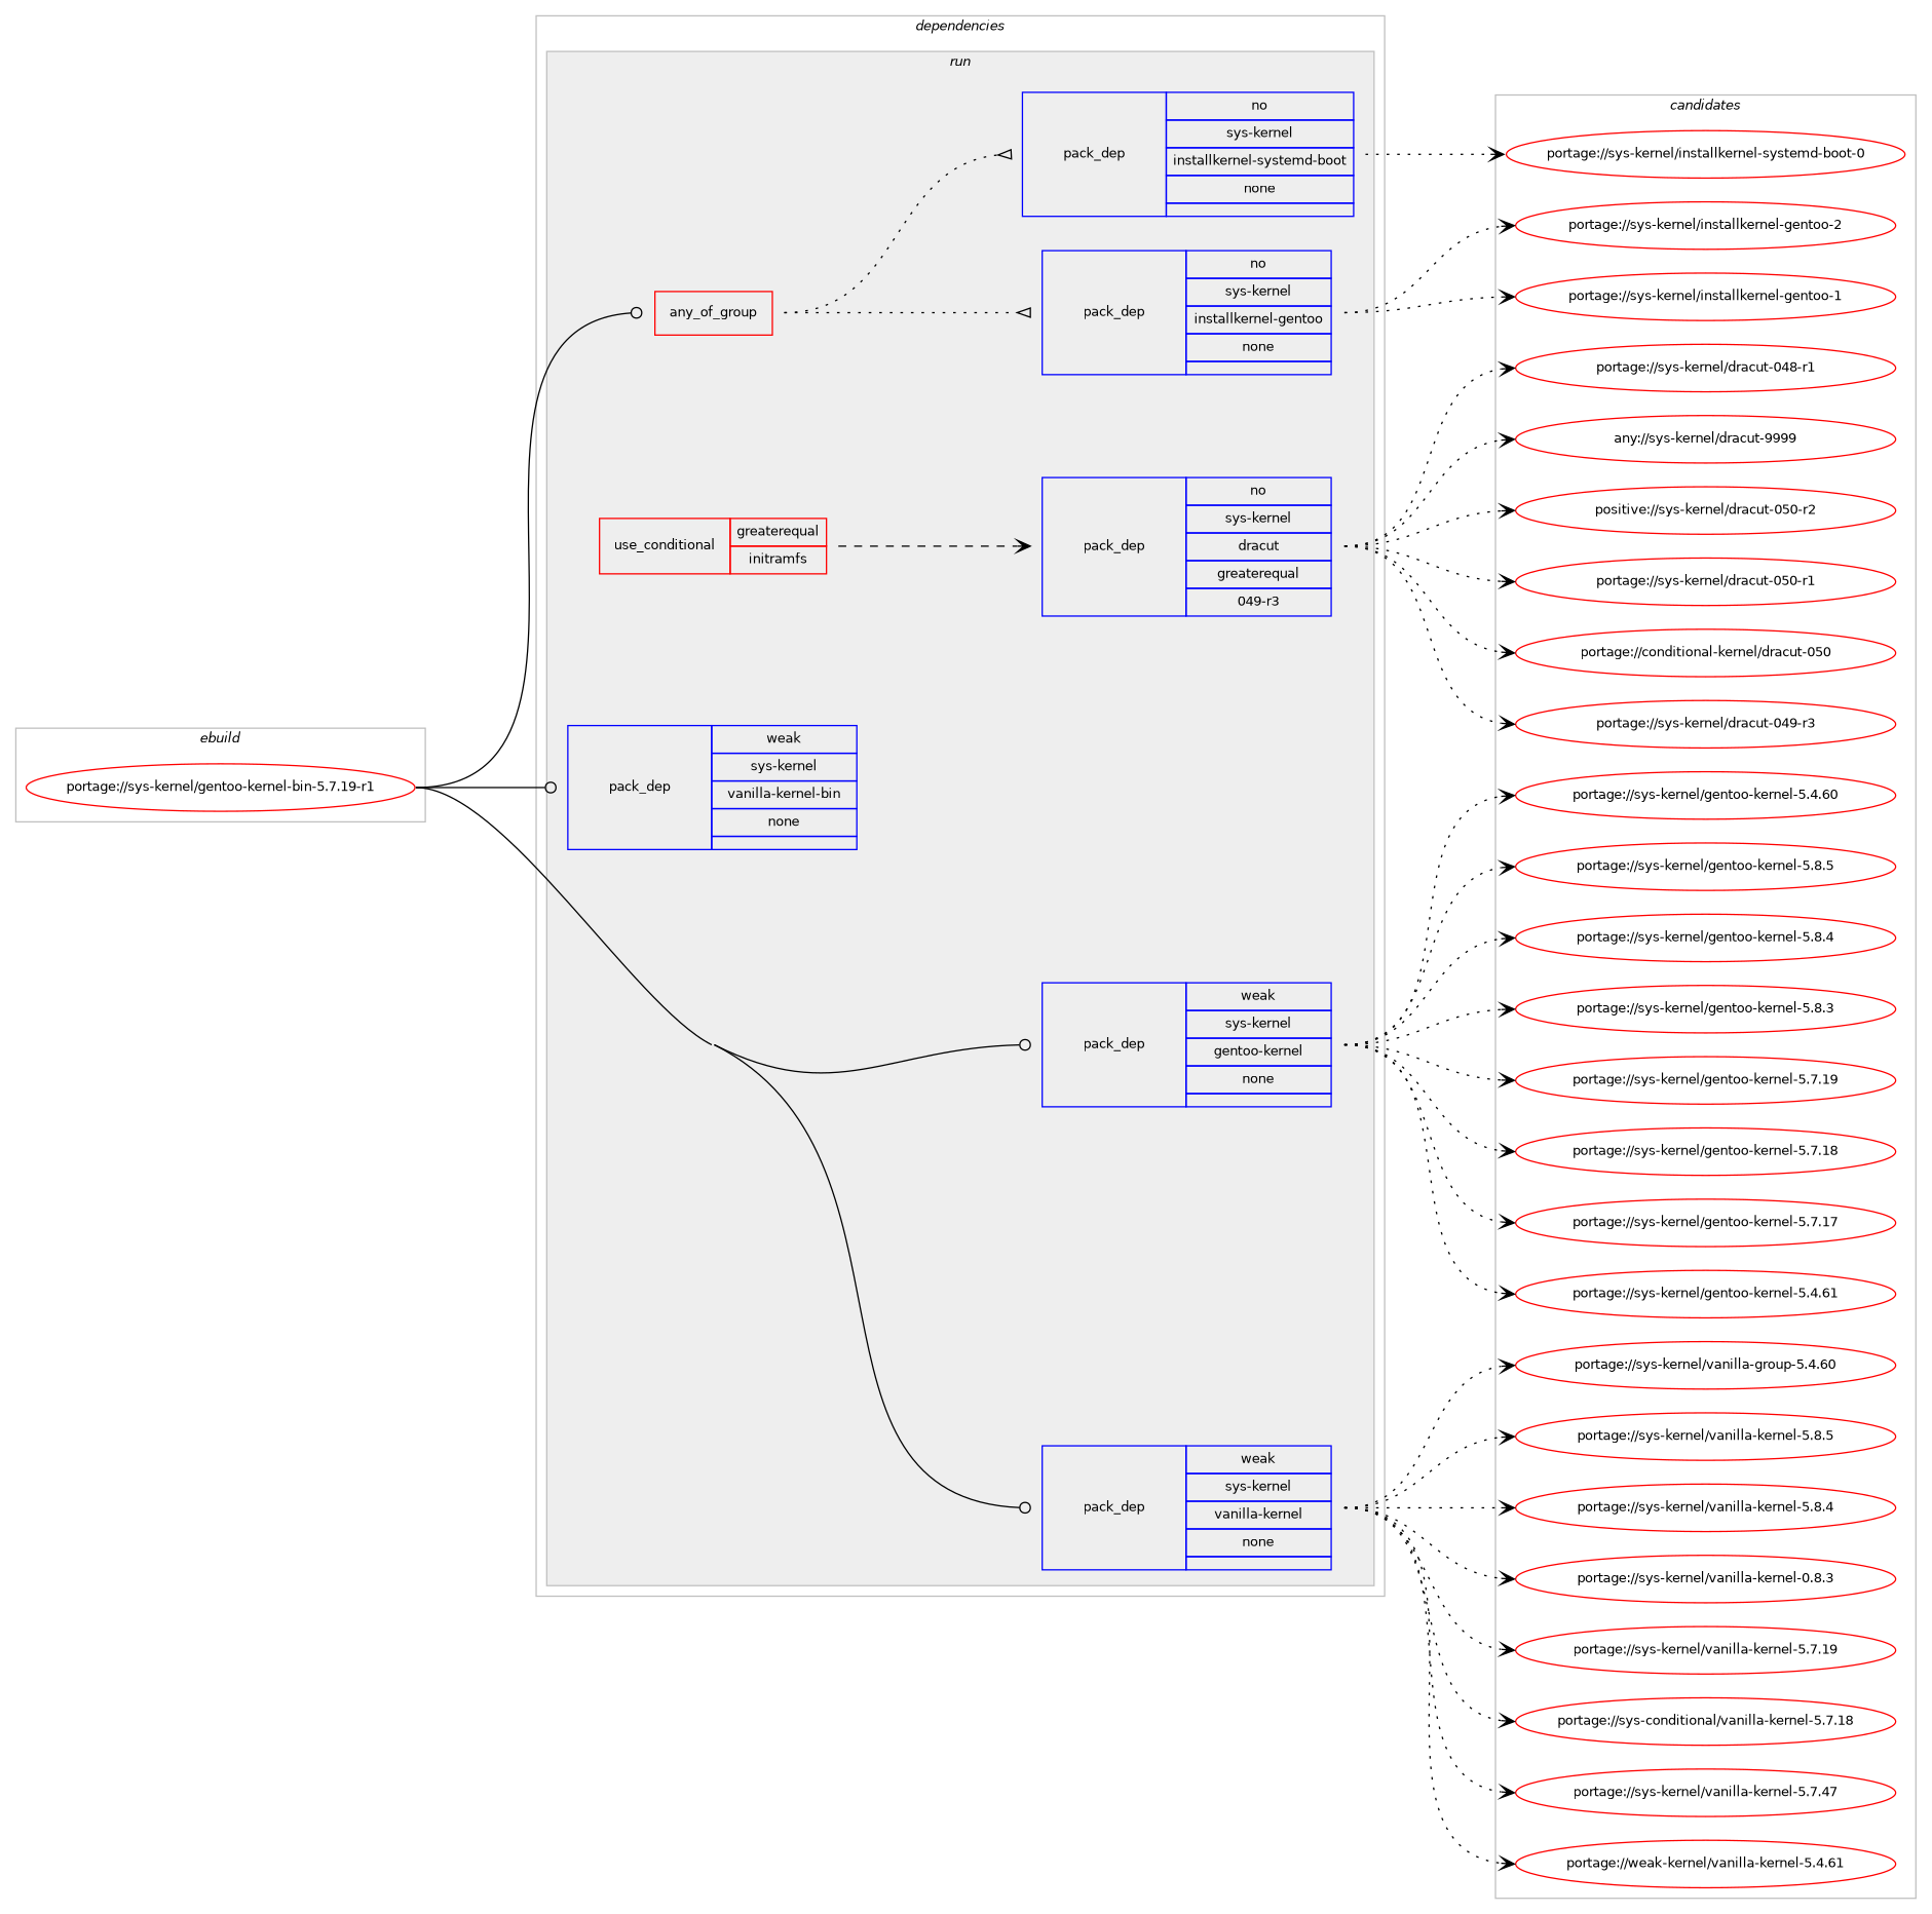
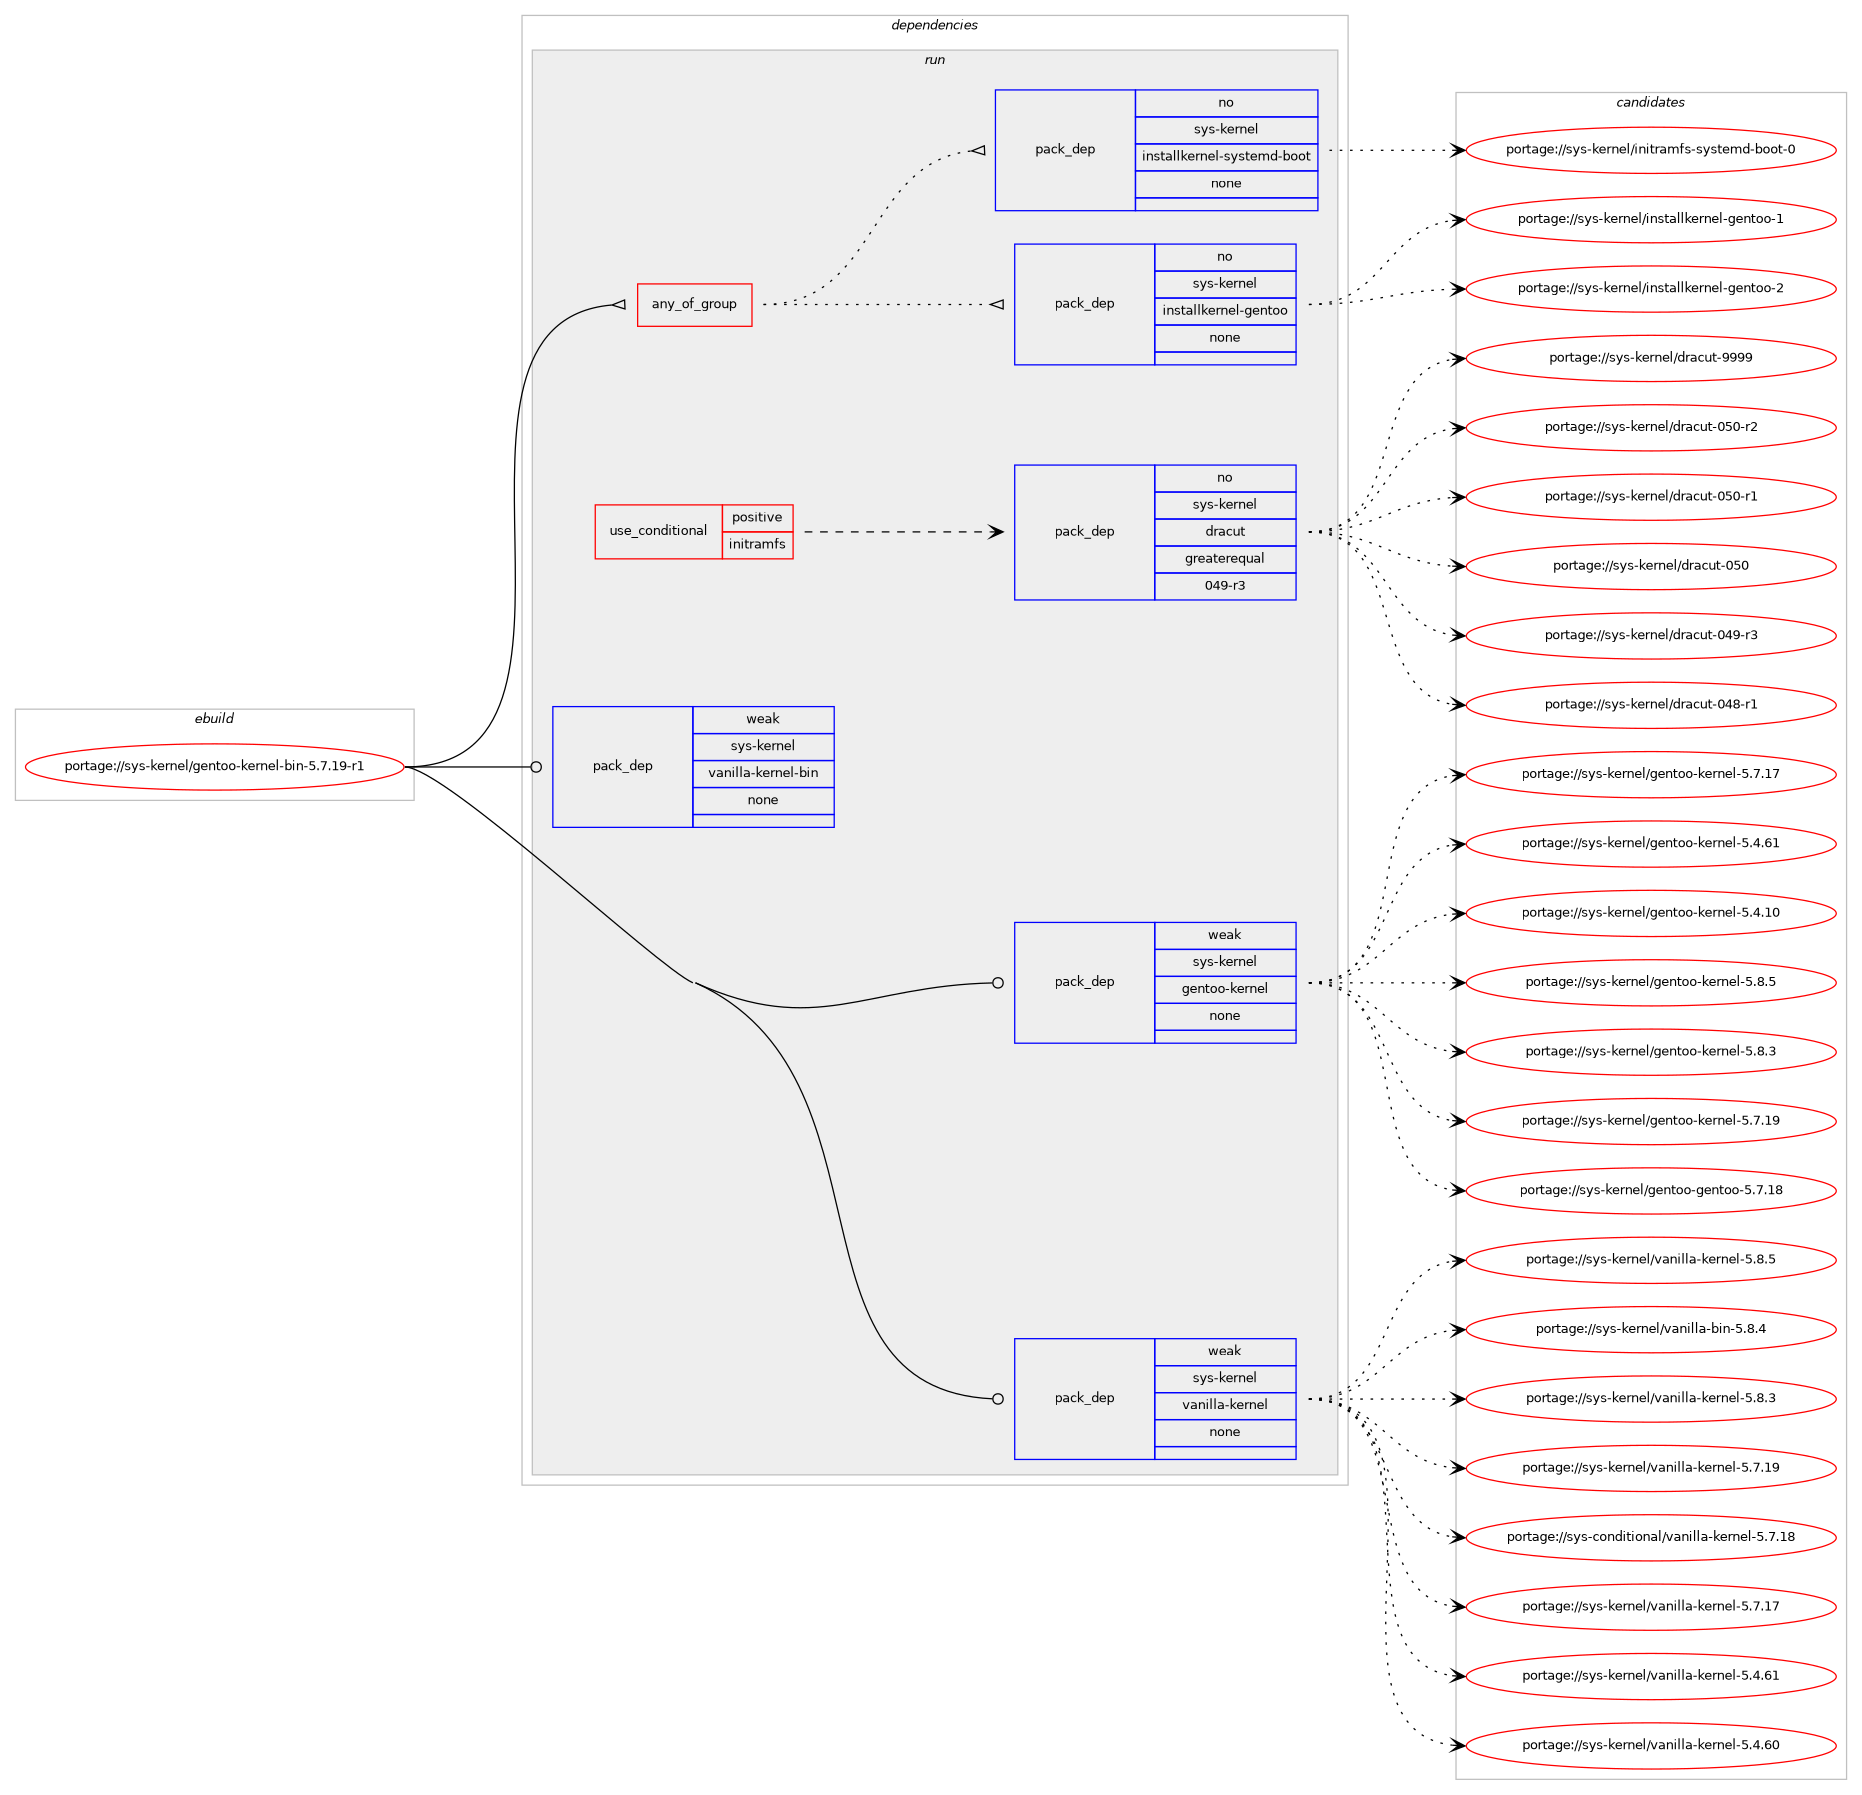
  digraph {
    compound=true
    concentrate=true
    fontname=Helvetica
    fontsize=10
    newrank=true
    rankdir=LR
    ranksep=1.5
    node [color=red fontname=Helvetica fontsize=10]
    edge [arrowhead=vee headport=w style=dotted tailport=e weight=100]
    n1 [label="portage://sys-kernel/gentoo-kernel-bin-5.7.19-r1" width=4]
    n2 [color=blue label=<<TABLE BORDER="0" CELLBORDER="1" CELLSPACING="0" CELLPADDING="4" WIDTH="220"><TR><TD ROWSPAN="6" CELLPADDING="30">pack_dep</TD></TR><TR><TD WIDTH="110">no</TD></TR><TR><TD>sys-kernel</TD></TR><TR><TD>installkernel-gentoo</TD></TR><TR><TD>none</TD></TR><TR><TD></TD></TR></TABLE>> shape=none]
    n3 [color=blue label=<<TABLE BORDER="0" CELLBORDER="1" CELLSPACING="0" CELLPADDING="4" WIDTH="220"><TR><TD ROWSPAN="6" CELLPADDING="30">pack_dep</TD></TR><TR><TD WIDTH="110">no</TD></TR><TR><TD>sys-kernel</TD></TR><TR><TD>installkernel-systemd-boot</TD></TR><TR><TD>none</TD></TR><TR><TD></TD></TR></TABLE>> shape=none]
    n4 [label=<<TABLE BORDER="0" CELLBORDER="1" CELLSPACING="0" CELLPADDING="4"><TR><TD CELLPADDING="10">any_of_group</TD></TR></TABLE>> shape=none]
    n5 [color=blue label=<<TABLE BORDER="0" CELLBORDER="1" CELLSPACING="0" CELLPADDING="4" WIDTH="220"><TR><TD ROWSPAN="6" CELLPADDING="30">pack_dep</TD></TR><TR><TD WIDTH="110">no</TD></TR><TR><TD>sys-kernel</TD></TR><TR><TD>dracut</TD></TR><TR><TD>greaterequal</TD></TR><TR><TD>049-r3</TD></TR></TABLE>> shape=none]
-   n6 [label=<<TABLE BORDER="0" CELLBORDER="1" CELLSPACING="0" CELLPADDING="4"><TR><TD ROWSPAN="3" CELLPADDING="10">use_conditional</TD></TR><TR><TD>greaterequal</TD></TR><TR><TD>initramfs</TD></TR></TABLE>> shape=none]
+   n6 [label=<<TABLE BORDER="0" CELLBORDER="1" CELLSPACING="0" CELLPADDING="4"><TR><TD ROWSPAN="3" CELLPADDING="10">use_conditional</TD></TR><TR><TD>positive</TD></TR><TR><TD>initramfs</TD></TR></TABLE>> shape=none]
    n7 [color=blue label=<<TABLE BORDER="0" CELLBORDER="1" CELLSPACING="0" CELLPADDING="4" WIDTH="220"><TR><TD ROWSPAN="6" CELLPADDING="30">pack_dep</TD></TR><TR><TD WIDTH="110">weak</TD></TR><TR><TD>sys-kernel</TD></TR><TR><TD>gentoo-kernel</TD></TR><TR><TD>none</TD></TR><TR><TD></TD></TR></TABLE>> shape=none]
    n8 [color=blue label=<<TABLE BORDER="0" CELLBORDER="1" CELLSPACING="0" CELLPADDING="4" WIDTH="220"><TR><TD ROWSPAN="6" CELLPADDING="30">pack_dep</TD></TR><TR><TD WIDTH="110">weak</TD></TR><TR><TD>sys-kernel</TD></TR><TR><TD>vanilla-kernel</TD></TR><TR><TD>none</TD></TR><TR><TD></TD></TR></TABLE>> shape=none]
    n9 [color=blue label=<<TABLE BORDER="0" CELLBORDER="1" CELLSPACING="0" CELLPADDING="4" WIDTH="220"><TR><TD ROWSPAN="6" CELLPADDING="30">pack_dep</TD></TR><TR><TD WIDTH="110">weak</TD></TR><TR><TD>sys-kernel</TD></TR><TR><TD>vanilla-kernel-bin</TD></TR><TR><TD>none</TD></TR><TR><TD></TD></TR></TABLE>> shape=none]
    n10 [label="portage://sys-kernel/installkernel-gentoo-2" width=4]
    n11 [label="portage://sys-kernel/installkernel-gentoo-1" width=4]
-   n12 [label="portage://sys-kernel/installkernel-systemd-boot-0" width=4]
-   n13 [label="any://sys-kernel/dracut-9999" width=4]
-   n14 [label="positive://sys-kernel/dracut-050-r2" width=4]
+   n12 [label="portage://sys-kernel/initramfs-systemd-boot-0" width=4]
+   n13 [label="portage://sys-kernel/dracut-9999" width=4]
+   n14 [label="portage://sys-kernel/dracut-050-r2" width=4]
    n15 [label="portage://sys-kernel/dracut-050-r1" width=4]
-   n16 [label="portage://conditional-kernel/dracut-050" width=4]
+   n16 [label="portage://sys-kernel/dracut-050" width=4]
    n17 [label="portage://sys-kernel/dracut-049-r3" width=4]
    n18 [label="portage://sys-kernel/dracut-048-r1" width=4]
    n19 [label="portage://sys-kernel/gentoo-kernel-5.8.5" width=4]
-   n20 [label="portage://sys-kernel/gentoo-kernel-5.8.4" width=4]
    n21 [label="portage://sys-kernel/gentoo-kernel-5.8.3" width=4]
    n22 [label="portage://sys-kernel/gentoo-kernel-5.7.19" width=4]
-   n23 [label="portage://sys-kernel/gentoo-kernel-5.7.18" width=4]
+   n23 [label="portage://sys-kernel/gentoo-gentoo-5.7.18" width=4]
    n24 [label="portage://sys-kernel/gentoo-kernel-5.7.17" width=4]
    n25 [label="portage://sys-kernel/gentoo-kernel-5.4.61" width=4]
-   n26 [label="portage://sys-kernel/gentoo-kernel-5.4.60" width=4]
+   n26 [label="portage://sys-kernel/gentoo-kernel-5.4.10" width=4]
    n27 [label="portage://sys-kernel/vanilla-kernel-5.8.5" width=4]
-   n28 [label="portage://sys-kernel/vanilla-kernel-5.8.4" width=4]
-   n29 [label="portage://sys-kernel/vanilla-kernel-0.8.3" width=4]
+   n28 [label="portage://sys-kernel/vanilla-bin-5.8.4" width=4]
+   n29 [label="portage://sys-kernel/vanilla-kernel-5.8.3" width=4]
    n30 [label="portage://sys-kernel/vanilla-kernel-5.7.19" width=4]
    n31 [label="portage://sys-conditional/vanilla-kernel-5.7.18" width=4]
-   n32 [label="portage://sys-kernel/vanilla-kernel-5.7.47" width=4]
-   n33 [label="portage://weak-kernel/vanilla-kernel-5.4.61" width=4]
-   n34 [label="portage://sys-kernel/vanilla-group-5.4.60" width=4]
+   n32 [label="portage://sys-kernel/vanilla-kernel-5.7.17" width=4]
+   n33 [label="portage://sys-kernel/vanilla-kernel-5.4.61" width=4]
+   n34 [label="portage://sys-kernel/vanilla-kernel-5.4.60" width=4]
    subgraph cluster_1 {
      color=gray
      label=<<i>ebuild</i>>
      rank=same
      n1
    }
    subgraph cluster_2 {
      color=gray
      label=<<i>dependencies</i>>
      subgraph cluster_3 {
        color=gray
        fillcolor="#eeeeee"
        label=<<i>compile</i>>
        style=filled
      }
      subgraph cluster_4 {
        color=gray
        fillcolor="#eeeeee"
        label=<<i>compile and run</i>>
        style=filled
      }
      subgraph cluster_5 {
        color=gray
        fillcolor="#eeeeee"
        label=<<i>run</i>>
        style=filled
        subgraph sub_6 {
          color=gray
          fillcolor="#eeeeee"
          label=<<i>run</i>>
          style=filled
          n4
          subgraph sub_7 {
            color=gray
            fillcolor="#eeeeee"
            label=<<i>run</i>>
            style=filled
            n2
          }
          subgraph sub_8 {
            color=gray
            fillcolor="#eeeeee"
            label=<<i>run</i>>
            style=filled
            n3
          }
        }
        subgraph sub_9 {
          color=gray
          fillcolor="#eeeeee"
          label=<<i>run</i>>
          style=filled
          n6
          subgraph sub_10 {
            color=gray
            fillcolor="#eeeeee"
            label=<<i>run</i>>
            style=filled
            n5
          }
        }
        subgraph sub_11 {
          color=gray
          fillcolor="#eeeeee"
          label=<<i>run</i>>
          style=filled
          n7
        }
        subgraph sub_12 {
          color=gray
          fillcolor="#eeeeee"
          label=<<i>run</i>>
          style=filled
          n8
        }
        subgraph sub_13 {
          color=gray
          fillcolor="#eeeeee"
          label=<<i>run</i>>
          style=filled
          n9
        }
      }
    }
    subgraph cluster_14 {
      color=gray
      label=<<i>candidates</i>>
      rank=same
      subgraph sub_15 {
        color=black
        label=<<i>candidates</i>>
        nodesep=1
        rank=same
        n10
        n11
      }
      subgraph sub_16 {
        color=black
        label=<<i>candidates</i>>
        nodesep=1
        rank=same
        n12
      }
      subgraph sub_17 {
        color=black
        label=<<i>candidates</i>>
        nodesep=1
        rank=same
        n13
        n14
        n15
        n16
        n17
        n18
      }
      subgraph sub_18 {
        color=black
        label=<<i>candidates</i>>
        nodesep=1
        rank=same
        n19
-       n20
        n21
        n22
        n23
        n24
        n25
        n26
      }
      subgraph sub_19 {
        color=black
        label=<<i>candidates</i>>
        nodesep=1
        rank=same
        n27
        n28
        n29
        n30
        n31
        n32
        n33
        n34
      }
      subgraph sub_20 {
        color=black
        label=<<i>candidates</i>>
        nodesep=1
        rank=same
      }
    }
-   n1 -> n4 [arrowhead=odot style=solid weight=20]
+   n1 -> n4 [arrowhead=oinv style=solid weight=20]
    n1 -> n7 [arrowhead=odot style=solid weight=20]
    n1 -> n8 [arrowhead=odot style=solid weight=20]
    n1 -> n9 [arrowhead=odot style=solid weight=20]
    n2 -> n10
    n2 -> n11
    n3 -> n12
    n4 -> n2 [arrowhead=oinv weight=20]
    n4 -> n3 [arrowhead=oinv weight=20]
    n5 -> n13
    n5 -> n14
    n5 -> n15
    n5 -> n16
    n5 -> n17
    n5 -> n18
    n6 -> n5 [style=dashed weight=20]
    n7 -> n19
-   n7 -> n20
    n7 -> n21
    n7 -> n22
    n7 -> n23
    n7 -> n24
    n7 -> n25
    n7 -> n26
    n8 -> n27
    n8 -> n28
    n8 -> n29
    n8 -> n30
    n8 -> n31
    n8 -> n32
    n8 -> n33
    n8 -> n34
  }
